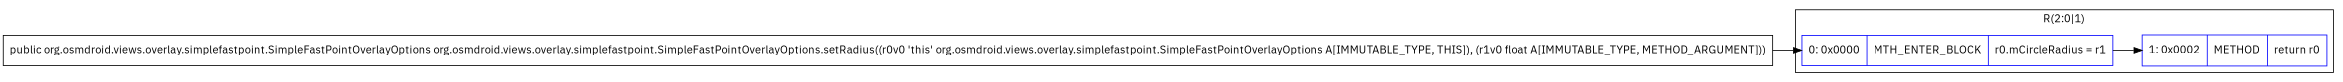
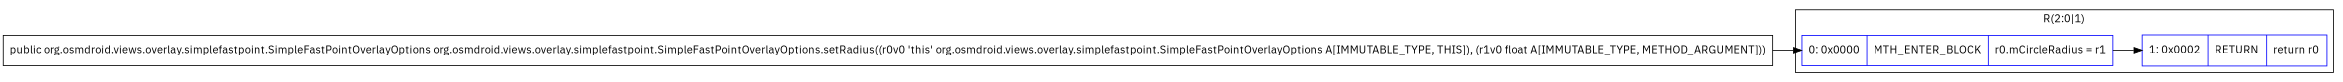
  digraph {
    rankdir=LR
    fontname="IBM Plex Sans"
    node [color=blue shape=record fontname="IBM Plex Sans"]
    edge [fontname="IBM Plex Sans"]
    n1 [label="{0\:\ 0x0000|MTH_ENTER_BLOCK\l|r0.mCircleRadius = r1\l}"]
-   n2 [label="{1\:\ 0x0002|METHOD\l|return r0\l}"]
+   n2 [label="{1\:\ 0x0002|RETURN\l|return r0\l}"]
    n3 [label="{public org.osmdroid.views.overlay.simplefastpoint.SimpleFastPointOverlayOptions org.osmdroid.views.overlay.simplefastpoint.SimpleFastPointOverlayOptions.setRadius((r0v0 'this' org.osmdroid.views.overlay.simplefastpoint.SimpleFastPointOverlayOptions A[IMMUTABLE_TYPE, THIS]), (r1v0 float A[IMMUTABLE_TYPE, METHOD_ARGUMENT])) }" color=""]
    subgraph cluster_1 {
      label="R(2:0|1)"
      n1
      n2
    }
    n1 -> n2
    n3 -> n1
  }
